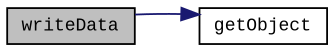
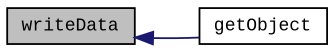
  digraph {
    rankdir=LR
    fontname="Liberation Mono"
    node [color=black fontname="Liberation Mono" fontsize=10 shape=record]
    n1 [fillcolor=grey75 fontcolor=black height=0.2 label=writeData style=filled width=0.4]
    n2 [height=0.2 label=getObject width=0.4]
-   n2 -> n1 [color=midnightblue dir=back fontname="Liberation Mono" fontsize=10 labelfontname=Helvetica labelfontsize=10 style=solid]
+   n1 -> n2 [color=midnightblue dir=back fontname="Liberation Mono" fontsize=10 labelfontname=Helvetica labelfontsize=10 style=solid]
  }
